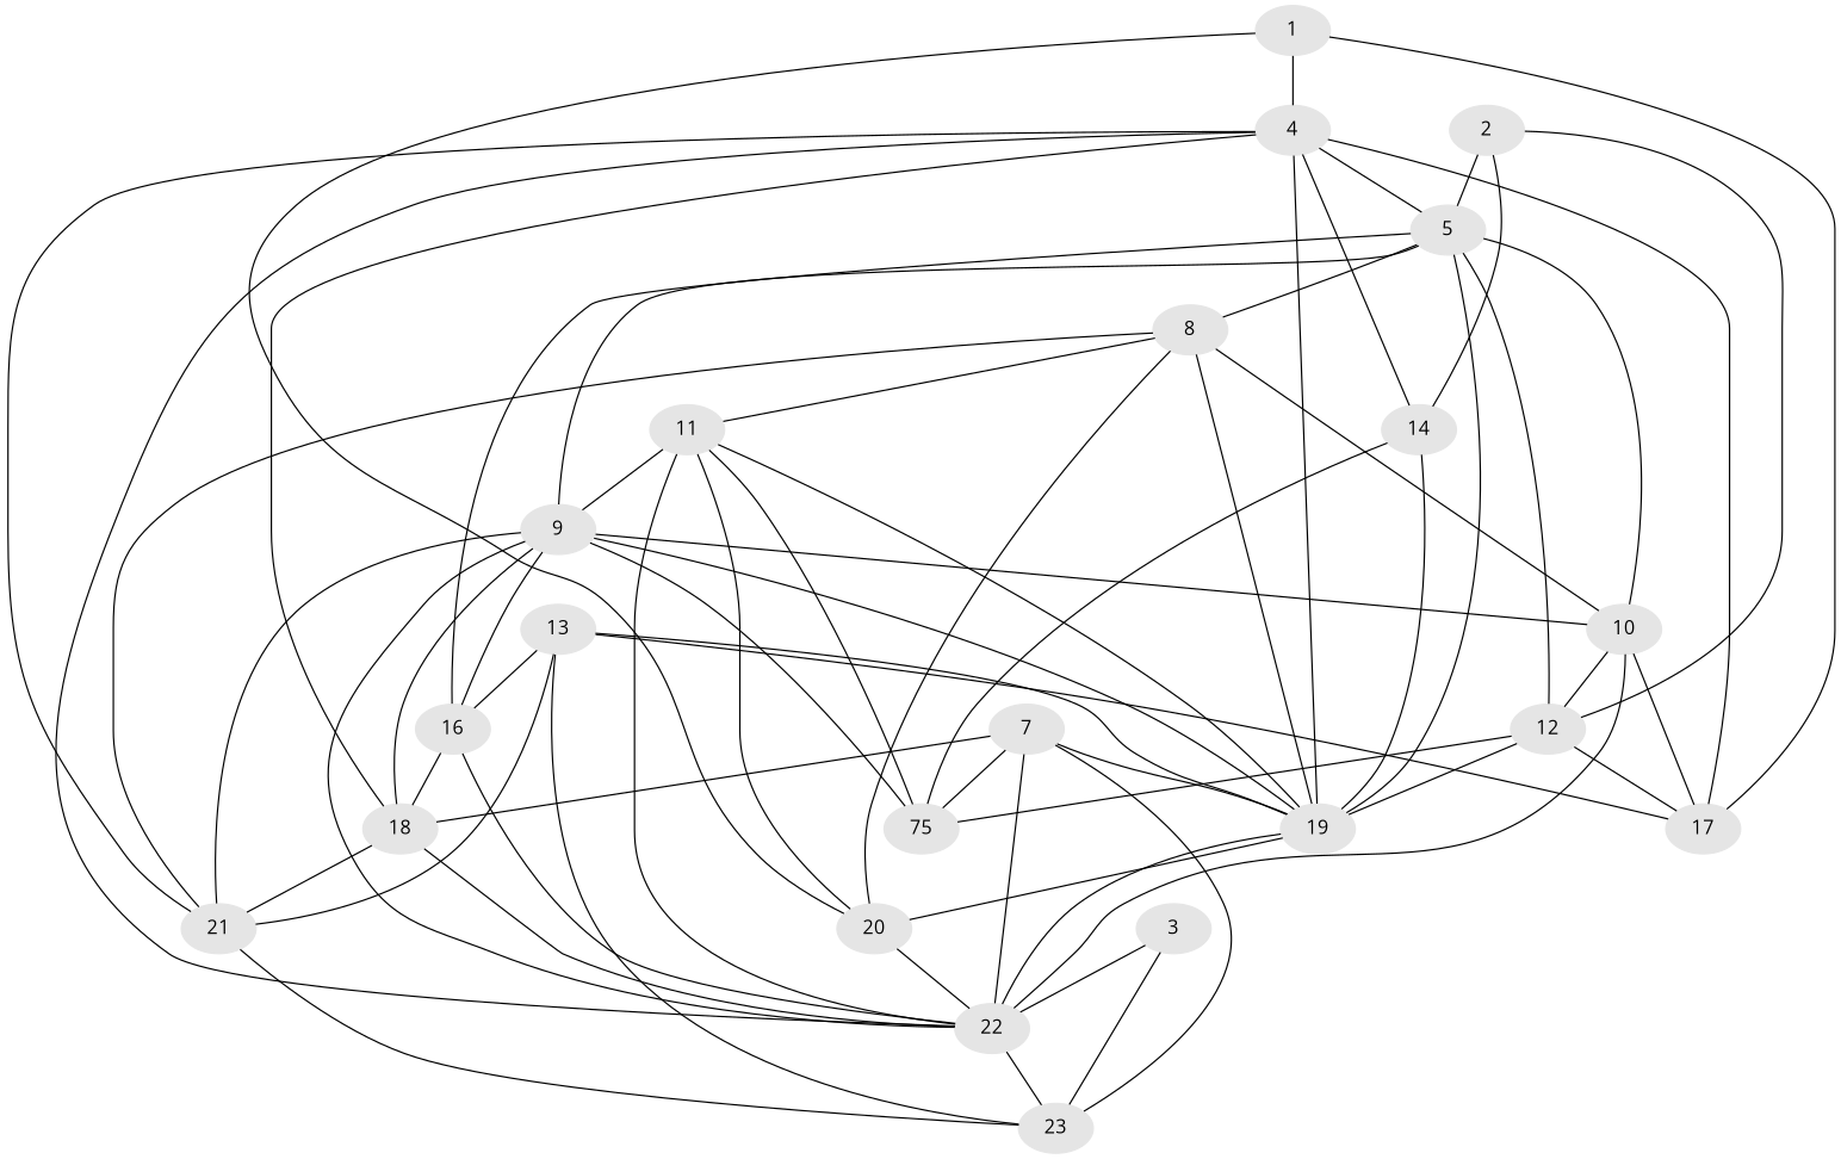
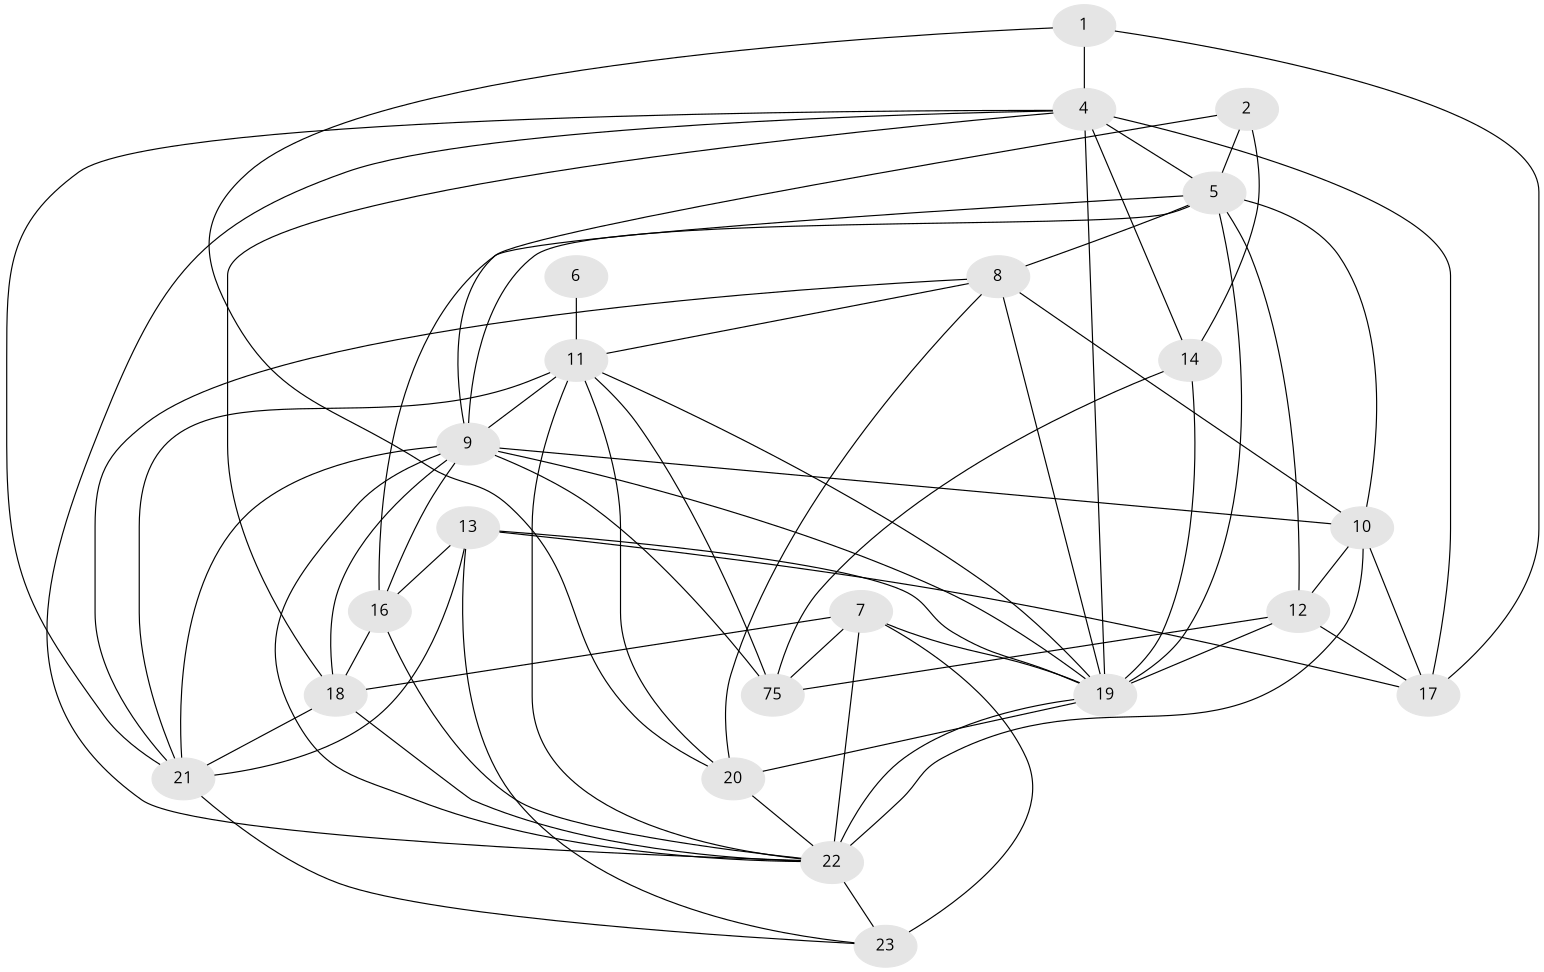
  graph {
    fontname="Open Sans"
    node [color=gray90 fontname="Open Sans" style=filled]
    edge [fontname="Open Sans" weight=1.0]
    1
    4
    20
    17
    19
    5
    14
    22
    18
    21
    2
    9
    8
    10
    12
    16
    n17 [label=75]
-   3
    23
    11
+   6
    7
    13
    1 -- 4
    1 -- 20
    1 -- 17
    4 -- 17 [weight=2.0]
    4 -- 19
    4 -- 5
    4 -- 14
    4 -- 22
    4 -- 18
    4 -- 21
    20 -- 22
    19 -- 20 [weight=2.0]
    19 -- 22
    5 -- 19
    5 -- 9 [weight=2.0]
    5 -- 8
    5 -- 10
    5 -- 12
    5 -- 16
    14 -- 19
    14 -- n17
    22 -- 23 [weight=2.0]
    18 -- 22
    18 -- 21
    21 -- 23
    2 -- 5
    2 -- 14
-   2 -- 12
+   2 -- 9
    9 -- 19 [weight=2.0]
    9 -- 22
    9 -- 18
    9 -- 21
    9 -- 10
    9 -- 16
    9 -- n17
    8 -- 20
    8 -- 19
    8 -- 21
    8 -- 10 [weight=2.0]
    8 -- 11
    10 -- 17
    10 -- 22 [weight=3.0]
    10 -- 12 [weight=2.0]
    12 -- 17
    12 -- 19 [weight=2.0]
    12 -- n17
    16 -- 22
    16 -- 18
-   3 -- 22
-   3 -- 23 [weight=2.0]
    11 -- 20
    11 -- 19
    11 -- 22 [weight=2.0]
+   11 -- 21
    11 -- 9 [weight=2.0]
    11 -- n17
+   6 -- 11
    7 -- 19 [weight=2.0]
    7 -- 22
    7 -- 18 [weight=2.0]
    7 -- n17
    7 -- 23 [weight=2.0]
    13 -- 17
    13 -- 19 [weight=2.0]
    13 -- 21
    13 -- 16
    13 -- 23
  }
